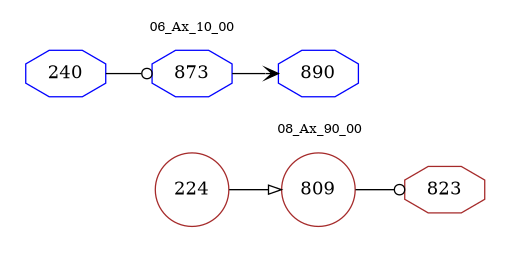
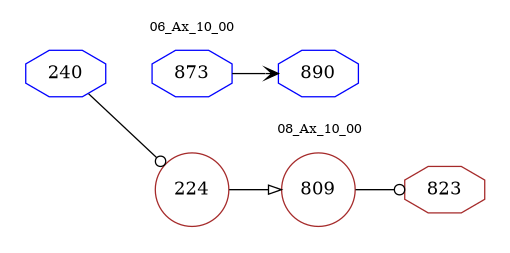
  digraph {
    rankdir=LR
    node [color=blue shape=octagon]
    edge [arrowhead=odot color=black]
    n1 [label=240]
    n2 [label=873]
    n3 [label=890]
    n4 [color=brown label=224 shape=circle]
    n5 [color=brown label=809 shape=circle]
    n6 [color=brown label=823]
    subgraph cluster_1 {
      color=white
      fontsize=10
      label="06_Ax_10_00"
      n1
      n2
      n3
    }
    subgraph cluster_2 {
      color=white
      fontsize=10
-     label="08_Ax_90_00"
+     label="08_Ax_10_00"
      n4
      n5
      n6
    }
-   n1 -> n2
+   n1 -> n4
    n2 -> n3 [arrowhead=vee]
    n4 -> n5 [arrowhead=onormal]
    n5 -> n6
  }
